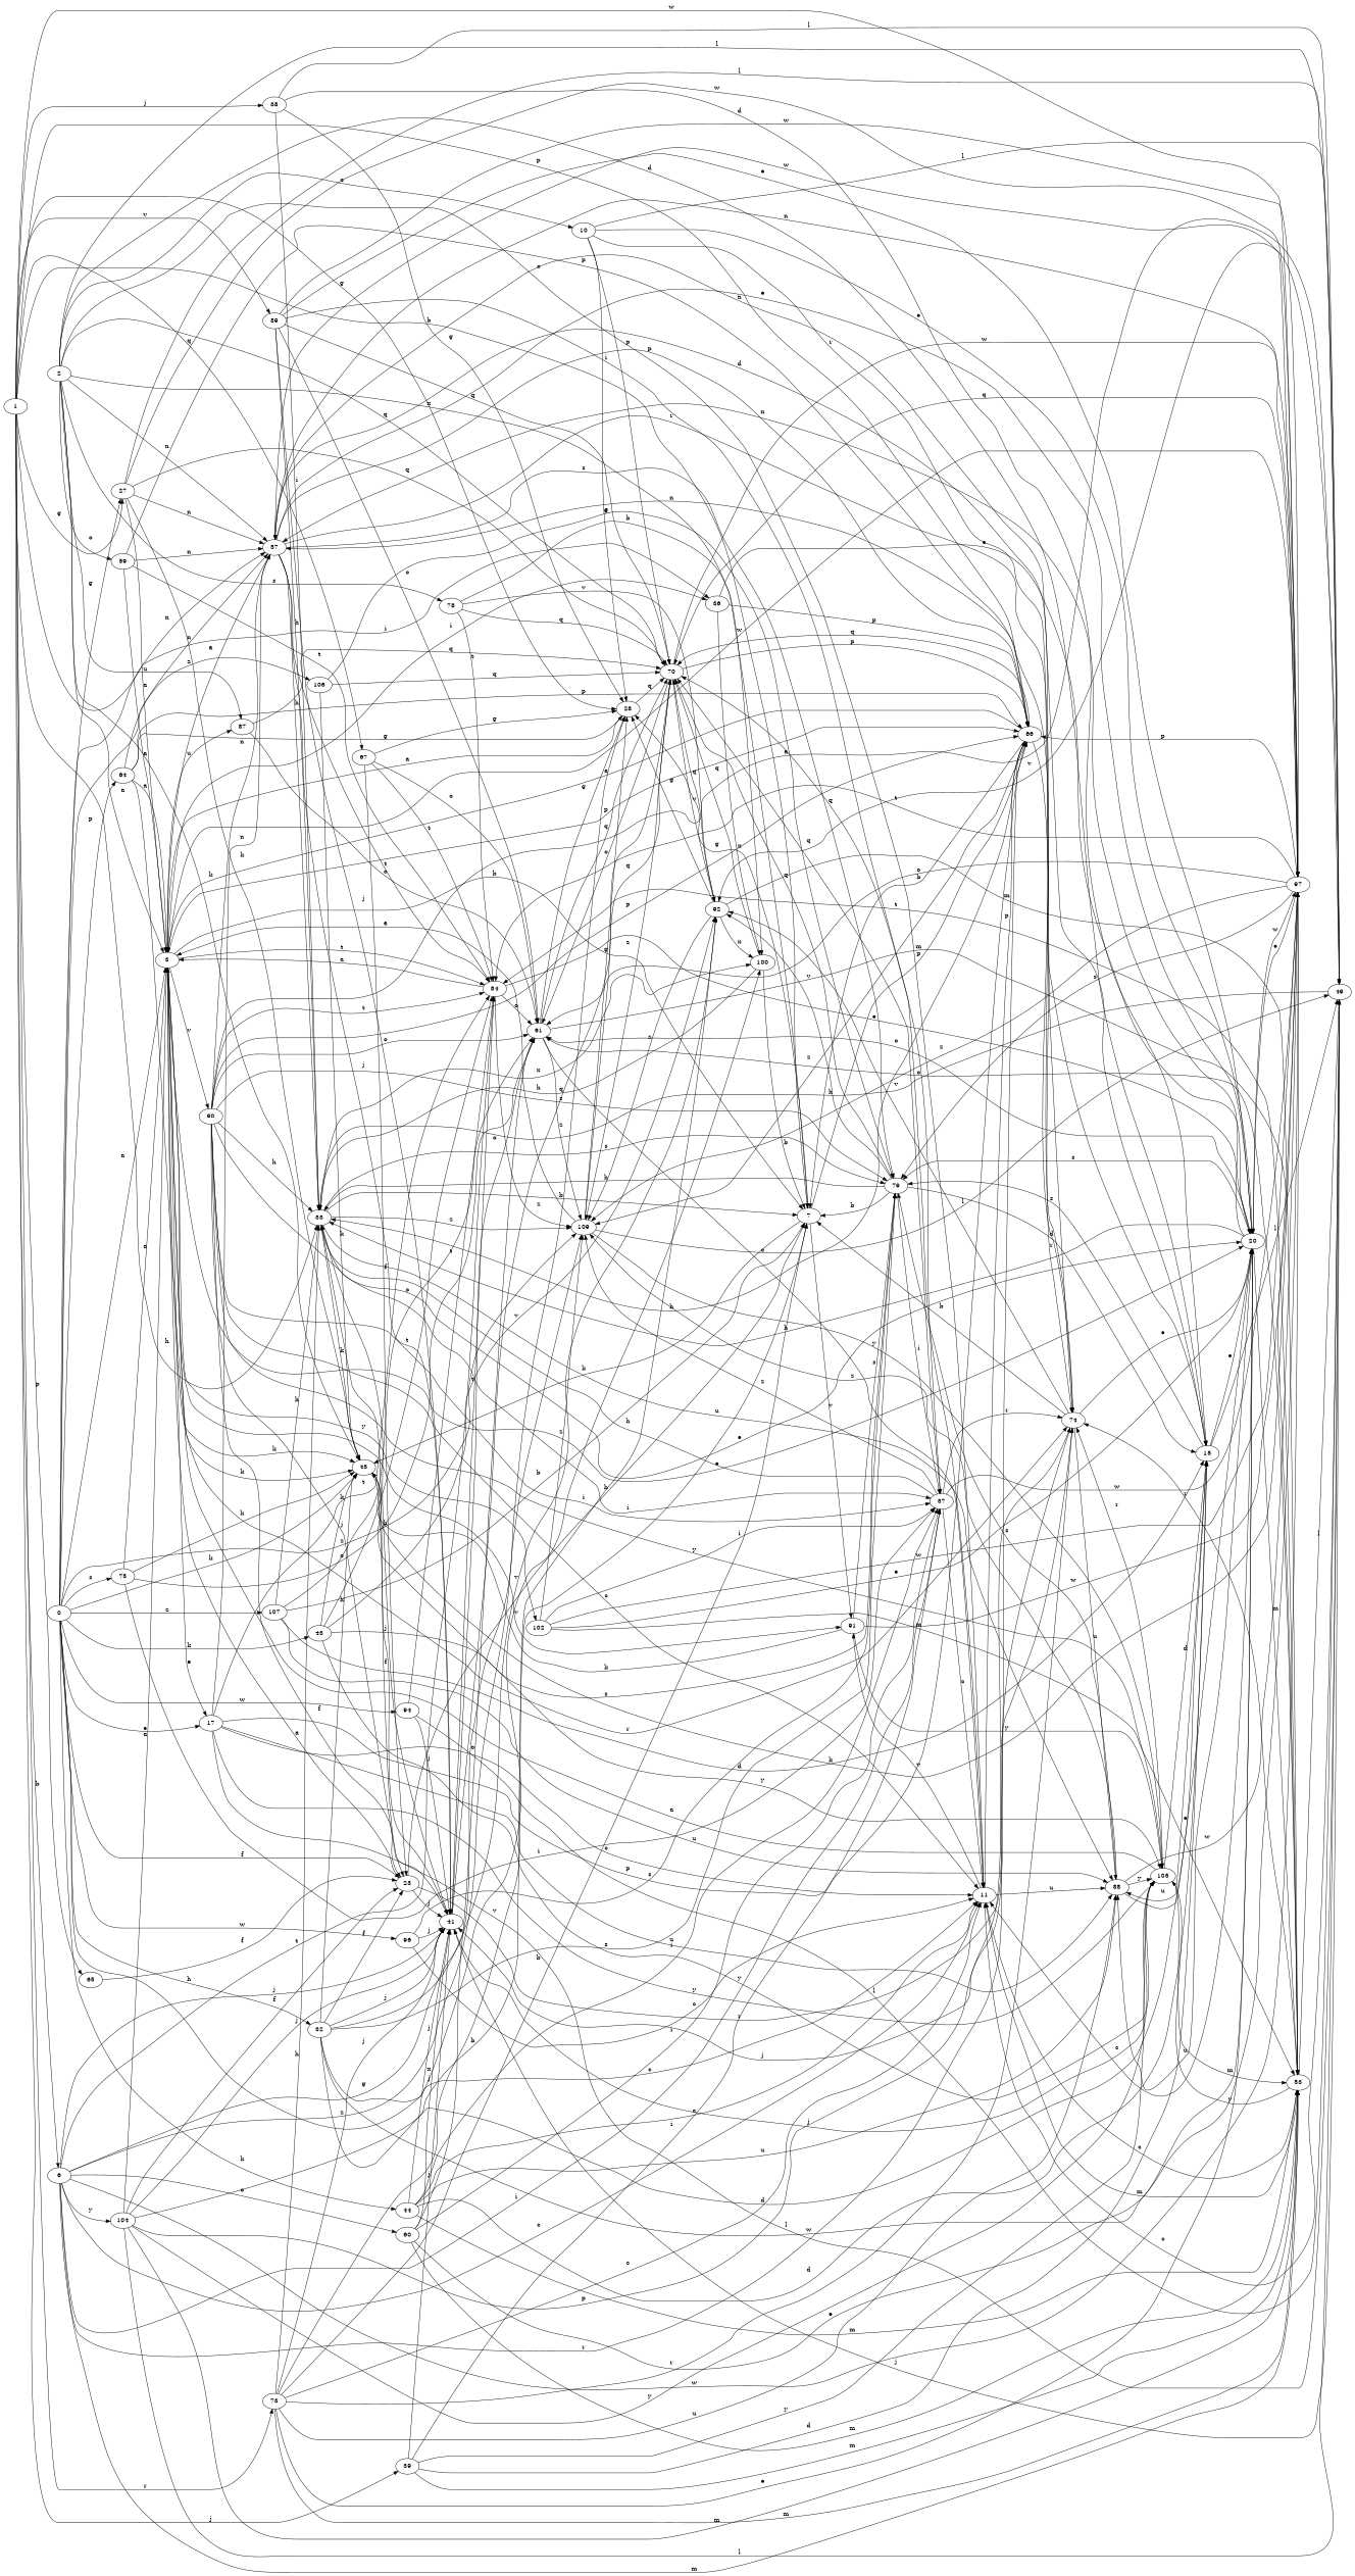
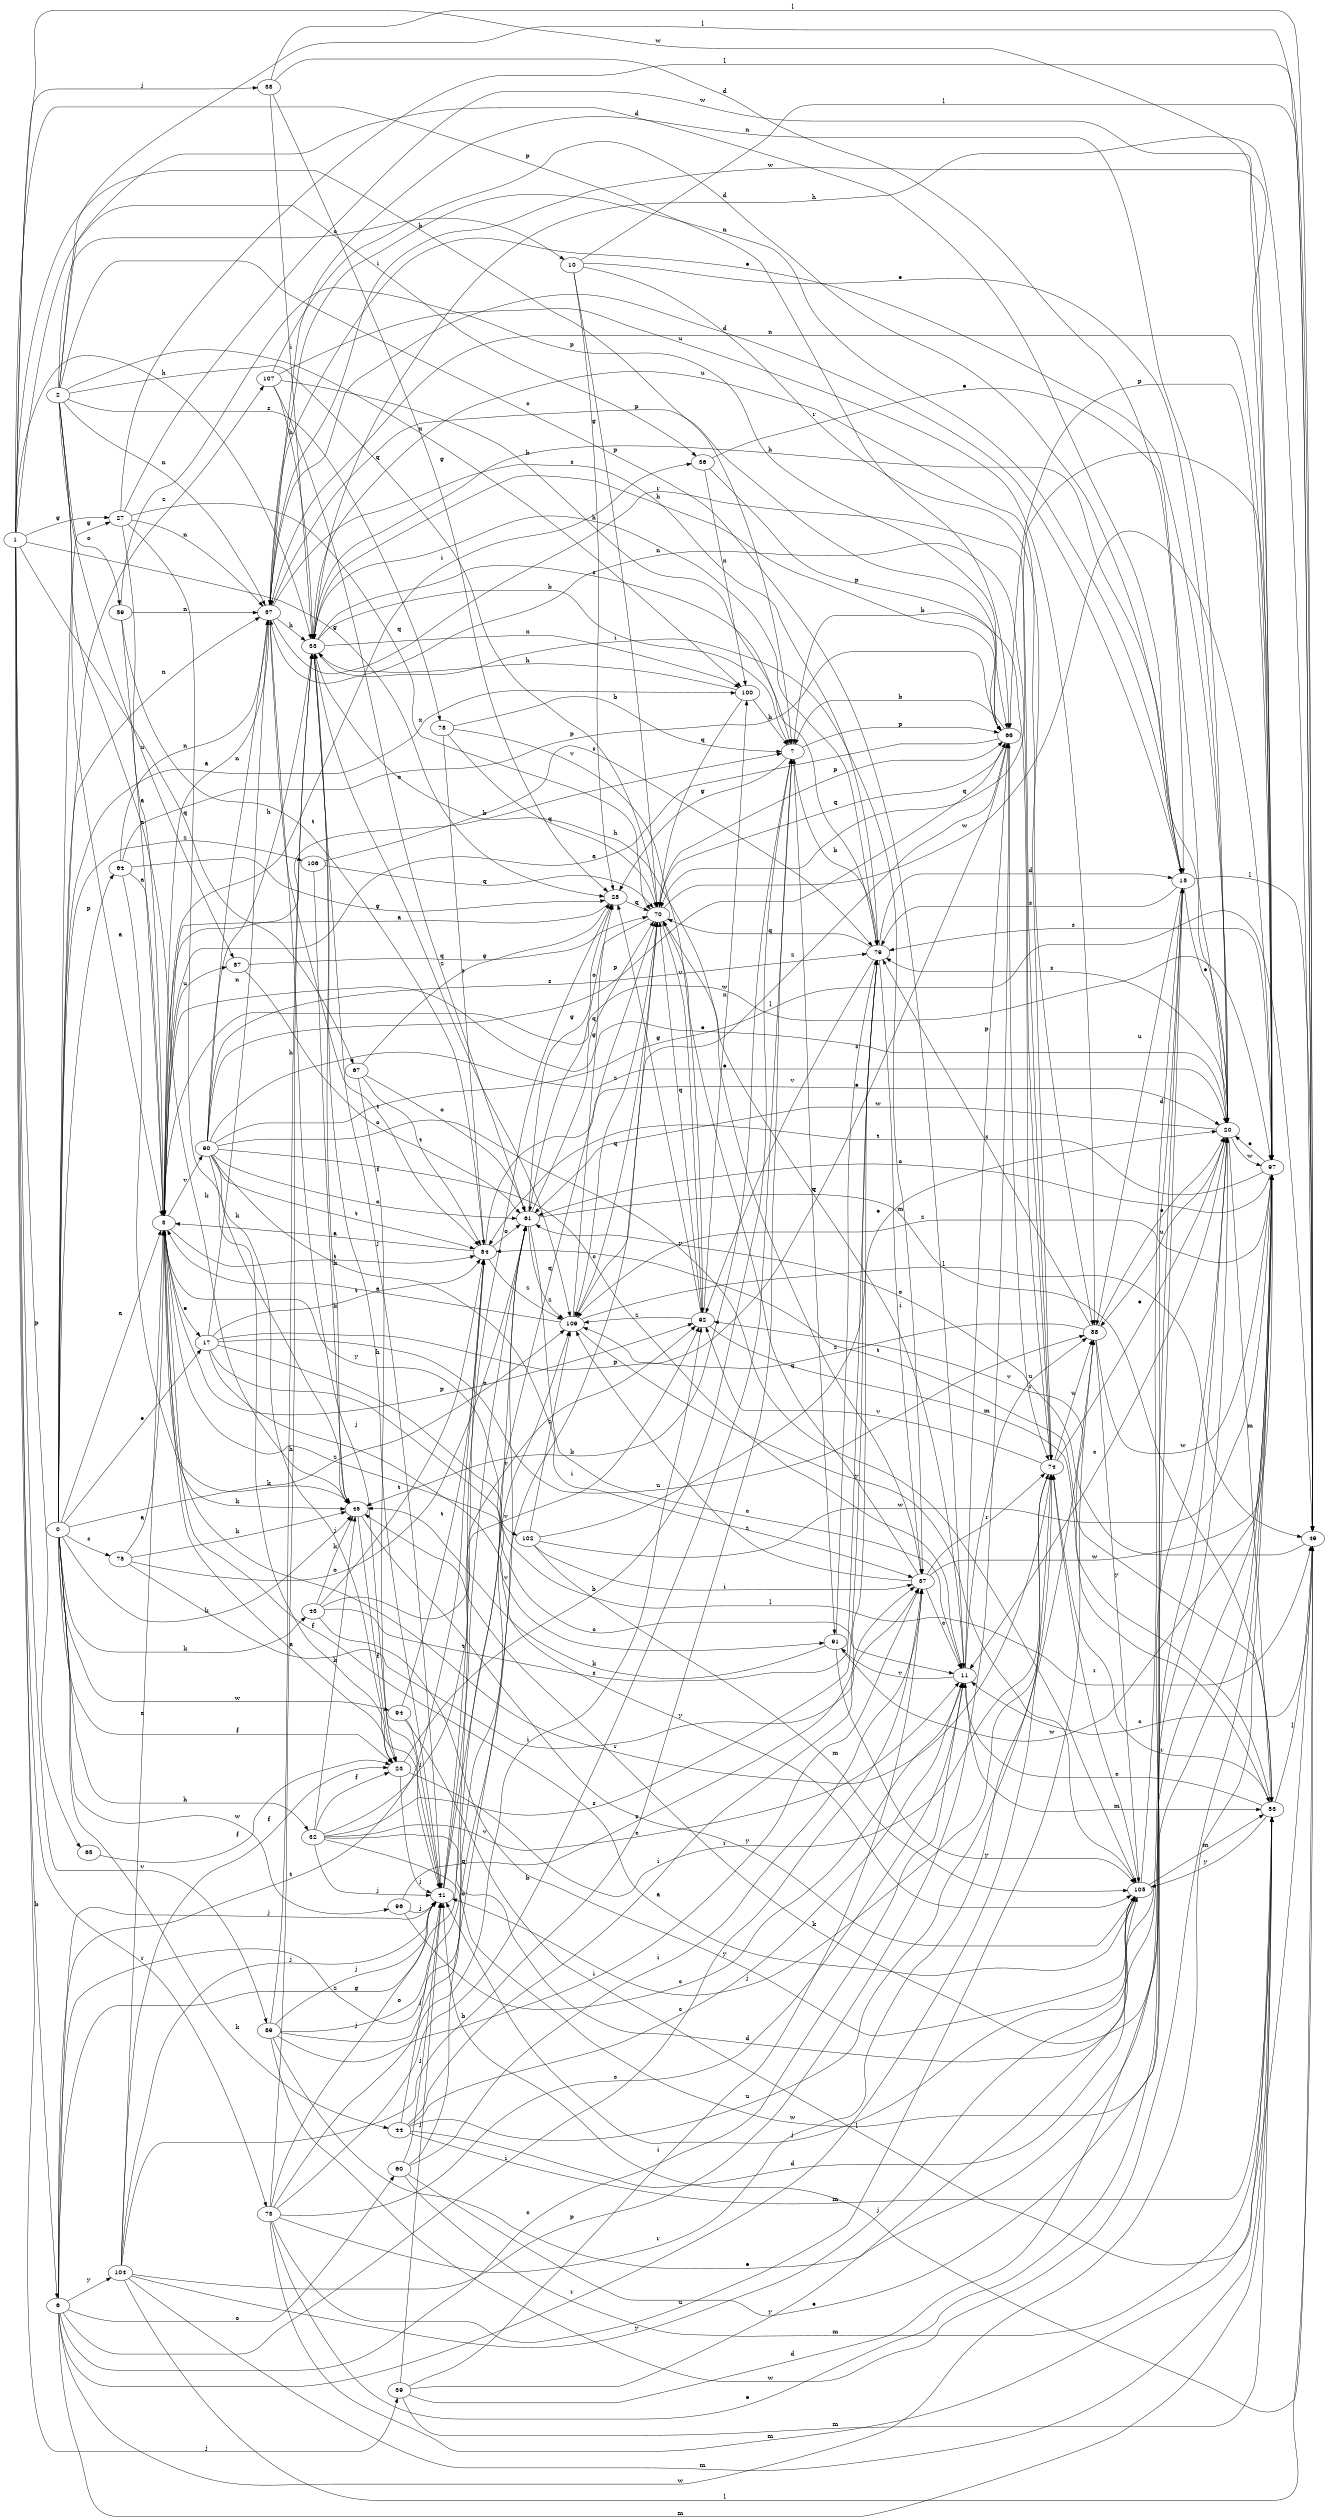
  strict digraph {
    rankdir=LR
    0
    3
    17
    23
    27
    32
    43
    44
    45
    57
    64
    75
    94
    96
    100
    106
    107
    109
    7
    36
    66
    97
    87
    20
    74
    84
    90
    91
    102
    11
    49
    88
    105
    41
    70
    15
    79
    92
    37
    53
    33
    28
    61
    1
    6
    38
    39
    65
    67
    73
    89
    60
    104
    2
    10
    59
    78
    0 -> 3 [label=a]
    0 -> 17 [label=e]
    0 -> 23 [label=f]
    0 -> 27 [label=g]
    0 -> 32 [label=h]
    0 -> 43 [label=k]
    0 -> 44 [label=k]
    0 -> 45 [label=k]
    0 -> 57 [label=n]
    0 -> 64 [label=p]
    0 -> 75 [label=s]
    0 -> 94 [label=w]
    0 -> 96 [label=w]
    0 -> 100 [label=x]
    0 -> 106 [label=z]
    0 -> 107 [label=z]
    0 -> 109 [label=z]
    3 -> 17 [label=e]
    3 -> 45 [label=k]
    3 -> 7 [label=b]
    3 -> 36 [label=i]
-   3 -> 66 [label=p]
+   3 -> 92 [label=p]
    3 -> 97 [label=w]
    3 -> 87 [label=u]
    3 -> 20 [label=e]
    3 -> 74 [label=r]
    3 -> 84 [label=t]
    3 -> 90 [label=v]
    3 -> 91 [label=v]
    3 -> 102 [label=y]
    17 -> 57 [label=n]
    17 -> 66 [label=p]
    17 -> 84 [label=t]
    17 -> 11 [label=c]
    17 -> 49 [label=l]
    17 -> 88 [label=u]
    17 -> 105 [label=y]
    23 -> 3 [label=a]
    23 -> 7 [label=b]
    23 -> 74 [label=r]
    23 -> 41 [label=j]
    27 -> 3 [label=a]
    27 -> 45 [label=k]
    27 -> 57 [label=n]
    27 -> 97 [label=w]
    27 -> 49 [label=l]
    27 -> 70 [label=q]
    32 -> 23 [label=f]
    32 -> 45 [label=k]
    32 -> 97 [label=w]
    32 -> 11 [label=c]
    32 -> 41 [label=j]
    32 -> 15 [label=d]
    32 -> 79 [label=s]
    32 -> 92 [label=v]
    43 -> 45 [label=k]
    43 -> 84 [label=t]
    43 -> 105 [label=y]
    43 -> 79 [label=s]
    43 -> 92 [label=v]
    44 -> 11 [label=c]
    44 -> 88 [label=u]
    44 -> 41 [label=j]
    44 -> 15 [label=d]
    44 -> 37 [label=i]
    44 -> 53 [label=m]
    45 -> 23 [label=f]
    45 -> 105 [label=y]
    57 -> 3 [label=a]
    57 -> 66 [label=p]
    57 -> 97 [label=w]
    57 -> 20 [label=e]
    57 -> 74 [label=r]
    57 -> 84 [label=t]
    57 -> 41 [label=j]
    57 -> 15 [label=d]
    57 -> 79 [label=s]
    57 -> 33 [label=h]
    64 -> 3 [label=a]
    64 -> 45 [label=k]
    64 -> 57 [label=n]
    64 -> 66 [label=p]
    64 -> 28 [label=g]
    75 -> 3 [label=a]
    75 -> 45 [label=k]
    75 -> 37 [label=i]
    75 -> 61 [label=o]
    94 -> 84 [label=t]
    94 -> 49 [label=l]
    94 -> 41 [label=j]
    96 -> 11 [label=c]
    96 -> 41 [label=j]
    96 -> 79 [label=s]
    100 -> 7 [label=b]
    100 -> 70 [label=q]
    100 -> 33 [label=h]
    106 -> 45 [label=k]
    106 -> 70 [label=q]
    106 -> 79 [label=s]
    107 -> 7 [label=b]
    107 -> 88 [label=u]
    107 -> 15 [label=d]
    107 -> 33 [label=h]
    107 -> 61 [label=o]
    109 -> 3 [label=a]
    109 -> 49 [label=l]
    109 -> 105 [label=y]
    109 -> 70 [label=q]
    109 -> 28 [label=g]
    7 -> 45 [label=k]
    7 -> 66 [label=p]
    7 -> 91 [label=v]
    7 -> 28 [label=g]
    36 -> 100 [label=x]
    36 -> 66 [label=p]
    36 -> 20 [label=e]
    66 -> 3 [label=a]
    66 -> 109 [label=z]
    66 -> 7 [label=b]
    66 -> 74 [label=r]
    66 -> 70 [label=q]
    66 -> 33 [label=h]
    97 -> 45 [label=k]
    97 -> 57 [label=n]
    97 -> 109 [label=z]
    97 -> 66 [label=p]
    97 -> 20 [label=e]
    97 -> 84 [label=t]
    97 -> 70 [label=q]
    97 -> 79 [label=s]
    97 -> 61 [label=o]
    87 -> 70 [label=q]
    87 -> 61 [label=o]
    20 -> 57 [label=n]
    20 -> 97 [label=w]
    20 -> 11 [label=c]
    20 -> 88 [label=u]
    20 -> 79 [label=s]
    20 -> 53 [label=m]
    20 -> 33 [label=h]
-   20 -> 61 [label=o]
+   20 -> 61 [label=w]
    74 -> 57 [label=n]
    74 -> 7 [label=b]
    74 -> 20 [label=e]
    74 -> 88 [label=u]
    74 -> 41 [label=j]
    74 -> 92 [label=v]
    84 -> 3 [label=a]
    84 -> 109 [label=z]
    84 -> 20 [label=e]
    84 -> 61 [label=o]
    90 -> 23 [label=f]
    90 -> 57 [label=n]
    90 -> 66 [label=p]
    90 -> 20 [label=e]
    90 -> 84 [label=t]
    90 -> 11 [label=c]
-   90 -> 49 [label=a]
+   90 -> 49 [label=l]
    90 -> 105 [label=y]
    90 -> 41 [label=j]
    90 -> 79 [label=s]
    90 -> 37 [label=i]
    90 -> 33 [label=h]
    90 -> 61 [label=o]
    91 -> 45 [label=k]
    91 -> 97 [label=w]
    91 -> 105 [label=y]
    91 -> 79 [label=s]
    102 -> 109 [label=z]
    102 -> 97 [label=w]
    102 -> 20 [label=e]
    102 -> 37 [label=i]
-   102 -> 53 [label=m]
+   102 -> 105 [label=m]
    11 -> 66 [label=p]
    11 -> 91 [label=v]
    11 -> 88 [label=u]
    11 -> 70 [label=q]
    11 -> 53 [label=m]
    49 -> 11 [label=c]
    49 -> 41 [label=j]
    49 -> 92 [label=v]
    49 -> 33 [label=h]
    88 -> 109 [label=z]
    88 -> 97 [label=w]
    88 -> 20 [label=e]
    88 -> 105 [label=y]
    88 -> 79 [label=s]
    105 -> 3 [label=a]
    105 -> 74 [label=r]
    105 -> 41 [label=j]
    105 -> 15 [label=d]
    105 -> 53 [label=m]
    41 -> 84 [label=t]
    41 -> 70 [label=q]
    41 -> 33 [label=h]
    41 -> 61 [label=o]
    70 -> 109 [label=z]
    70 -> 66 [label=p]
    70 -> 97 [label=w]
    70 -> 92 [label=v]
    70 -> 61 [label=o]
    15 -> 57 [label=n]
    15 -> 20 [label=e]
    15 -> 49 [label=l]
    15 -> 88 [label=u]
    15 -> 79 [label=s]
    79 -> 7 [label=b]
    79 -> 70 [label=q]
    79 -> 15 [label=d]
    79 -> 92 [label=v]
    79 -> 37 [label=i]
    79 -> 33 [label=h]
    92 -> 100 [label=x]
    92 -> 109 [label=z]
    92 -> 70 [label=q]
    92 -> 53 [label=m]
    92 -> 28 [label=g]
    37 -> 109 [label=z]
    37 -> 97 [label=w]
    37 -> 74 [label=r]
    37 -> 11 [label=c]
    37 -> 70 [label=q]
    37 -> 33 [label=h]
    53 -> 74 [label=r]
    53 -> 84 [label=t]
    53 -> 11 [label=c]
    53 -> 49 [label=l]
    53 -> 105 [label=y]
    53 -> 61 [label=o]
    33 -> 45 [label=k]
    33 -> 100 [label=x]
    33 -> 109 [label=z]
    33 -> 7 [label=b]
    33 -> 88 [label=u]
    33 -> 41 [label=j]
    33 -> 79 [label=s]
    33 -> 37 [label=i]
    28 -> 3 [label=a]
    28 -> 70 [label=q]
    61 -> 109 [label=z]
    61 -> 11 [label=c]
    61 -> 70 [label=q]
    61 -> 53 [label=m]
    61 -> 28 [label=g]
    1 -> 27 [label=g]
    1 -> 7 [label=b]
    1 -> 36 [label=i]
    1 -> 66 [label=p]
    1 -> 97 [label=w]
    1 -> 33 [label=h]
    1 -> 28 [label=g]
    1 -> 6 [label=b]
    1 -> 38 [label=j]
    1 -> 39 [label=j]
    1 -> 65 [label=p]
    1 -> 67 [label=q]
    1 -> 73 [label=r]
    1 -> 89 [label=v]
    6 -> 109 [label=z]
    6 -> 97 [label=w]
    6 -> 74 [label=r]
    6 -> 84 [label=t]
    6 -> 11 [label=c]
    6 -> 41 [label=j]
    6 -> 37 [label=i]
    6 -> 53 [label=m]
    6 -> 28 [label=g]
    6 -> 60 [label=o]
    6 -> 104 [label=y]
    38 -> 49 [label=l]
    38 -> 15 [label=d]
    38 -> 33 [label=i]
    38 -> 28 [label=g]
    39 -> 105 [label=y]
    39 -> 41 [label=j]
    39 -> 15 [label=d]
    39 -> 37 [label=i]
    39 -> 53 [label=m]
    65 -> 23 [label=f]
    67 -> 23 [label=f]
    67 -> 84 [label=t]
    67 -> 28 [label=g]
    67 -> 61 [label=o]
    73 -> 7 [label=b]
    73 -> 20 [label=e]
    73 -> 74 [label=r]
    73 -> 11 [label=c]
    73 -> 88 [label=u]
    73 -> 41 [label=j]
    73 -> 92 [label=v]
    73 -> 53 [label=m]
    73 -> 33 [label=h]
    89 -> 97 [label=w]
    89 -> 20 [label=e]
    89 -> 41 [label=j]
    89 -> 70 [label=q]
    89 -> 37 [label=i]
    89 -> 33 [label=h]
    89 -> 61 [label=o]
    60 -> 20 [label=e]
    60 -> 41 [label=j]
    60 -> 37 [label=i]
    60 -> 53 [label=m]
    60 -> 61 [label=o]
    104 -> 3 [label=a]
    104 -> 23 [label=f]
    104 -> 7 [label=b]
    104 -> 66 [label=p]
    104 -> 49 [label=l]
    104 -> 105 [label=y]
    104 -> 41 [label=j]
    104 -> 53 [label=m]
    2 -> 3 [label=a]
    2 -> 45 [label=k]
    2 -> 57 [label=n]
    2 -> 100 [label=x]
    2 -> 87 [label=u]
    2 -> 11 [label=c]
    2 -> 49 [label=l]
    2 -> 70 [label=q]
    2 -> 15 [label=d]
    2 -> 10 [label=c]
    2 -> 59 [label=o]
    2 -> 78 [label=s]
    10 -> 20 [label=e]
    10 -> 74 [label=r]
    10 -> 49 [label=l]
    10 -> 70 [label=p]
    10 -> 28 [label=g]
    59 -> 3 [label=a]
    59 -> 57 [label=n]
    59 -> 66 [label=p]
    59 -> 84 [label=t]
    78 -> 7 [label=b]
    78 -> 84 [label=t]
    78 -> 70 [label=q]
    78 -> 92 [label=v]
  }
